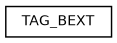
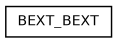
  digraph {
    rankdir=LR
-   n1 [color=black fillcolor=white fontname=Helvetica fontsize=10 height=0.2 label=TAG_BEXT shape=record style=filled width=0.4]
+   n1 [color=black fillcolor=white fontname=Helvetica fontsize=10 height=0.2 label=BEXT_BEXT shape=record style=filled width=0.4]
  }
